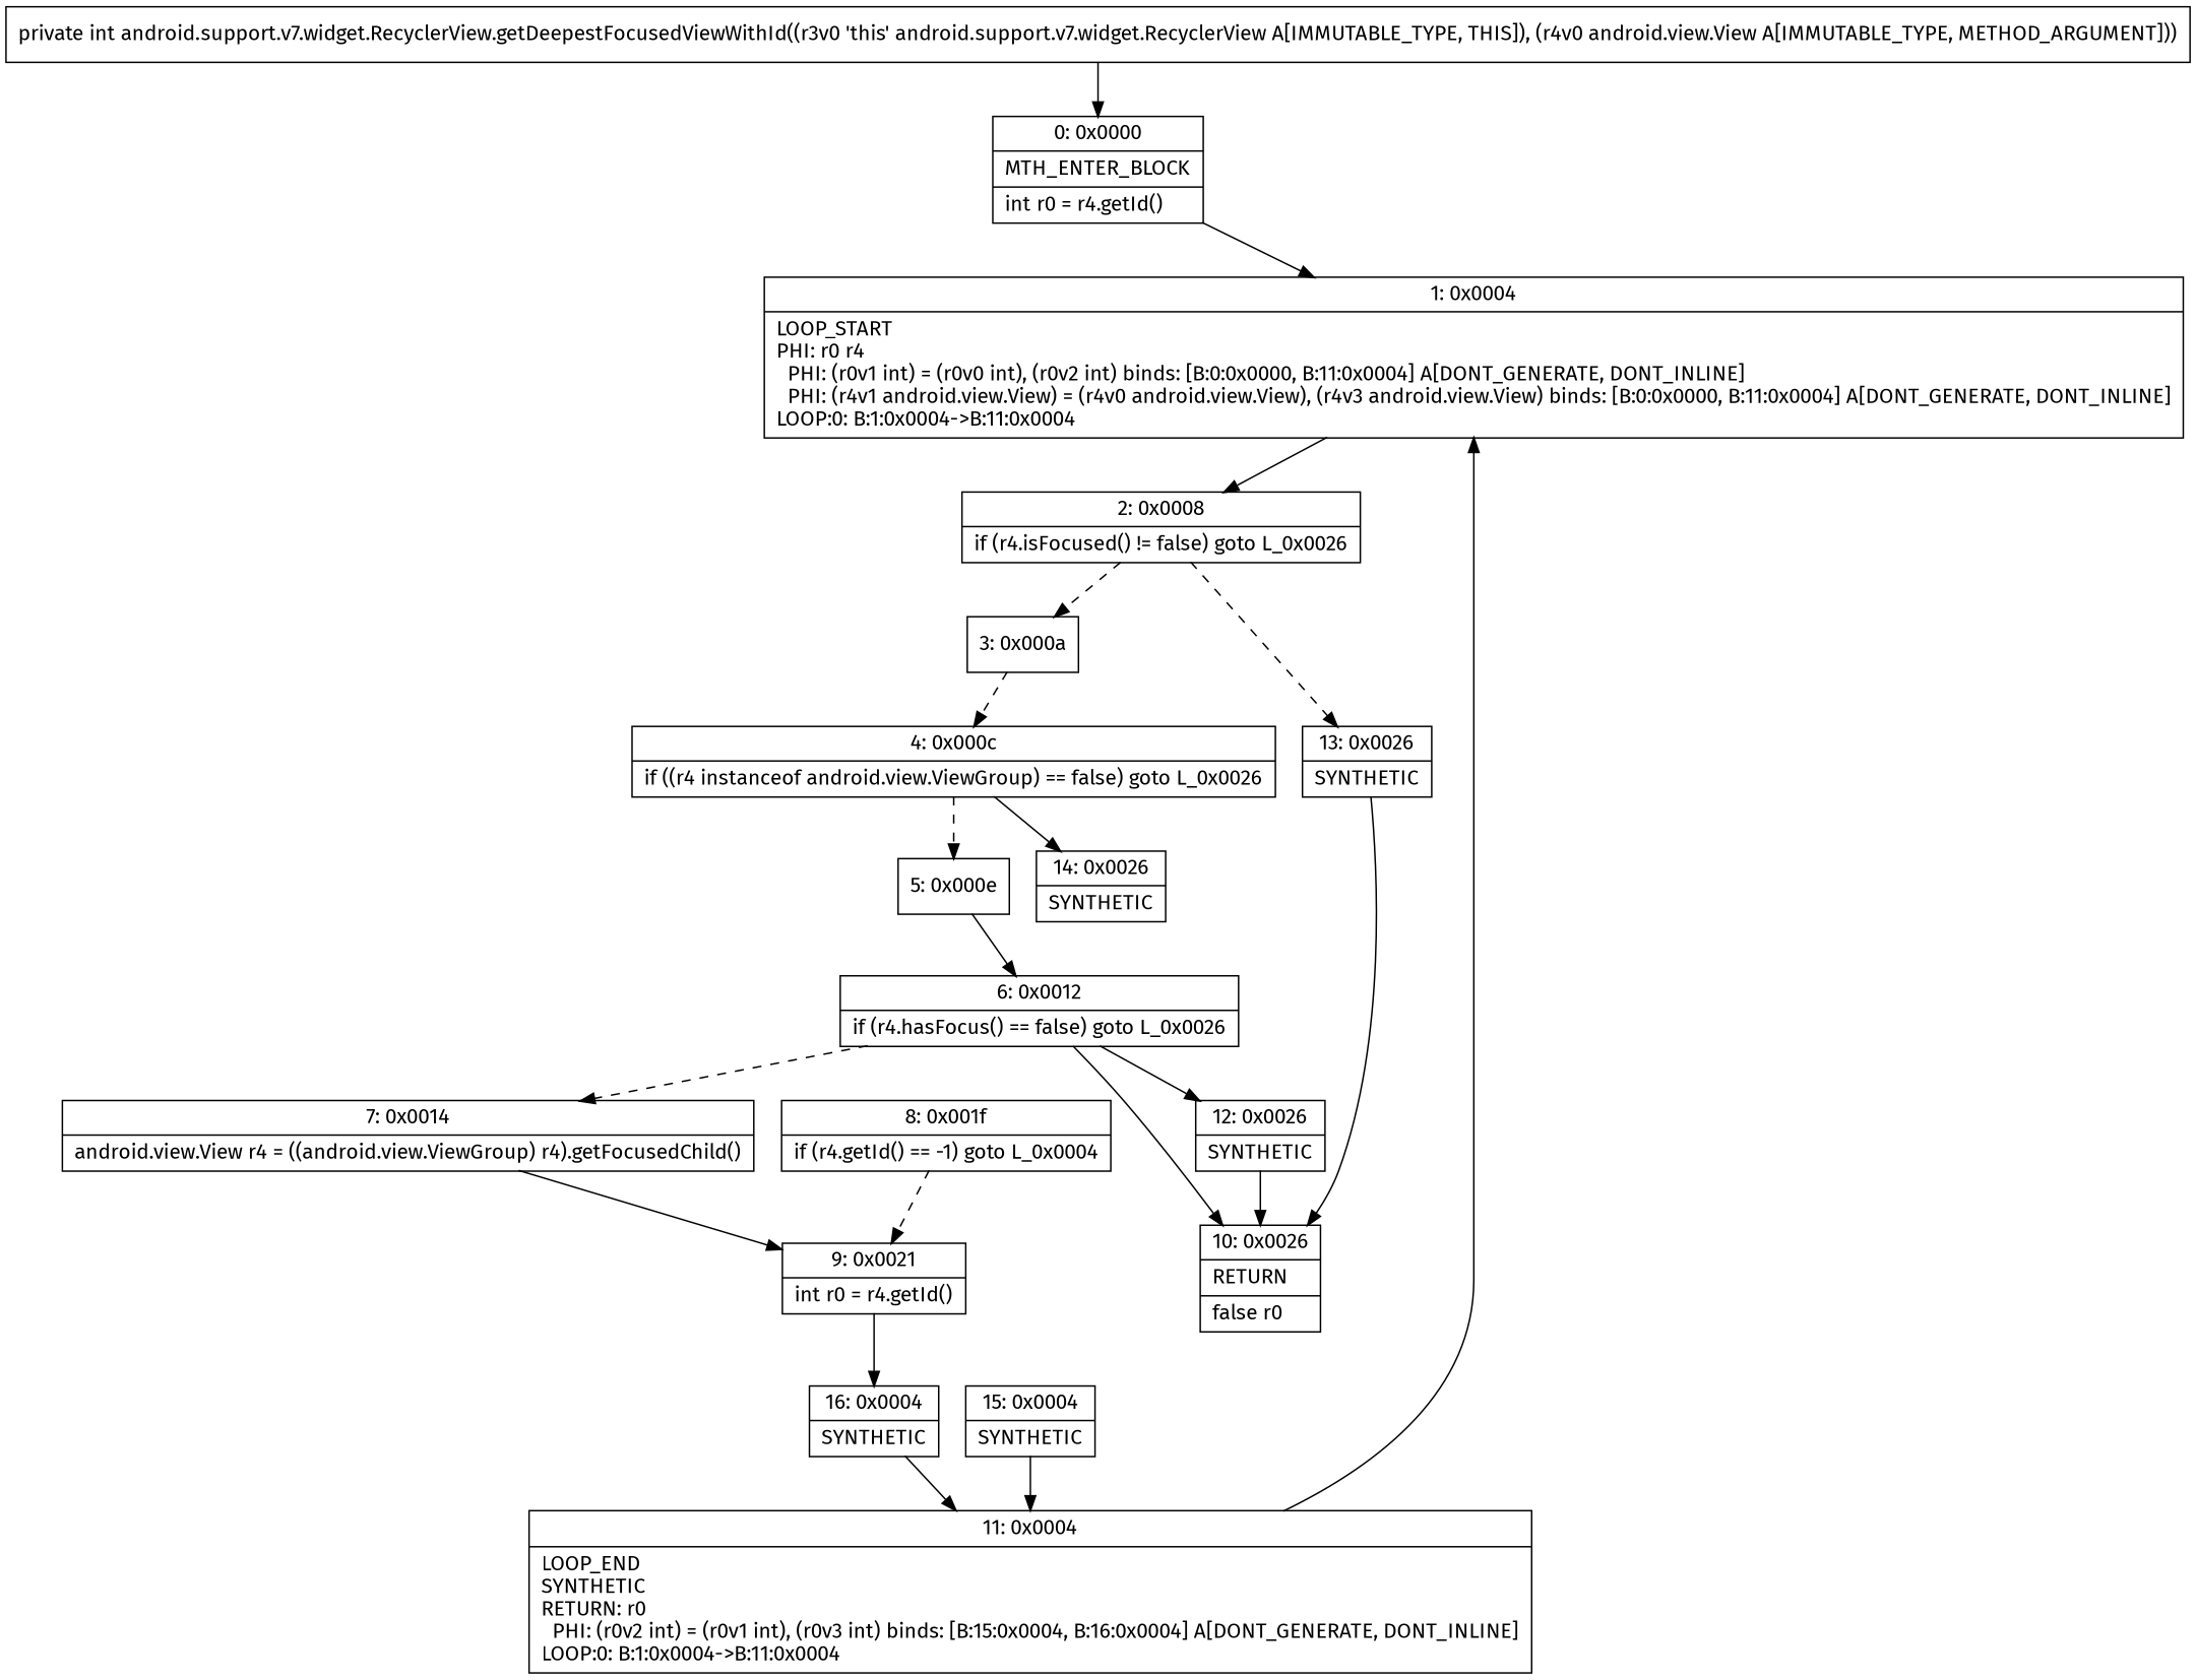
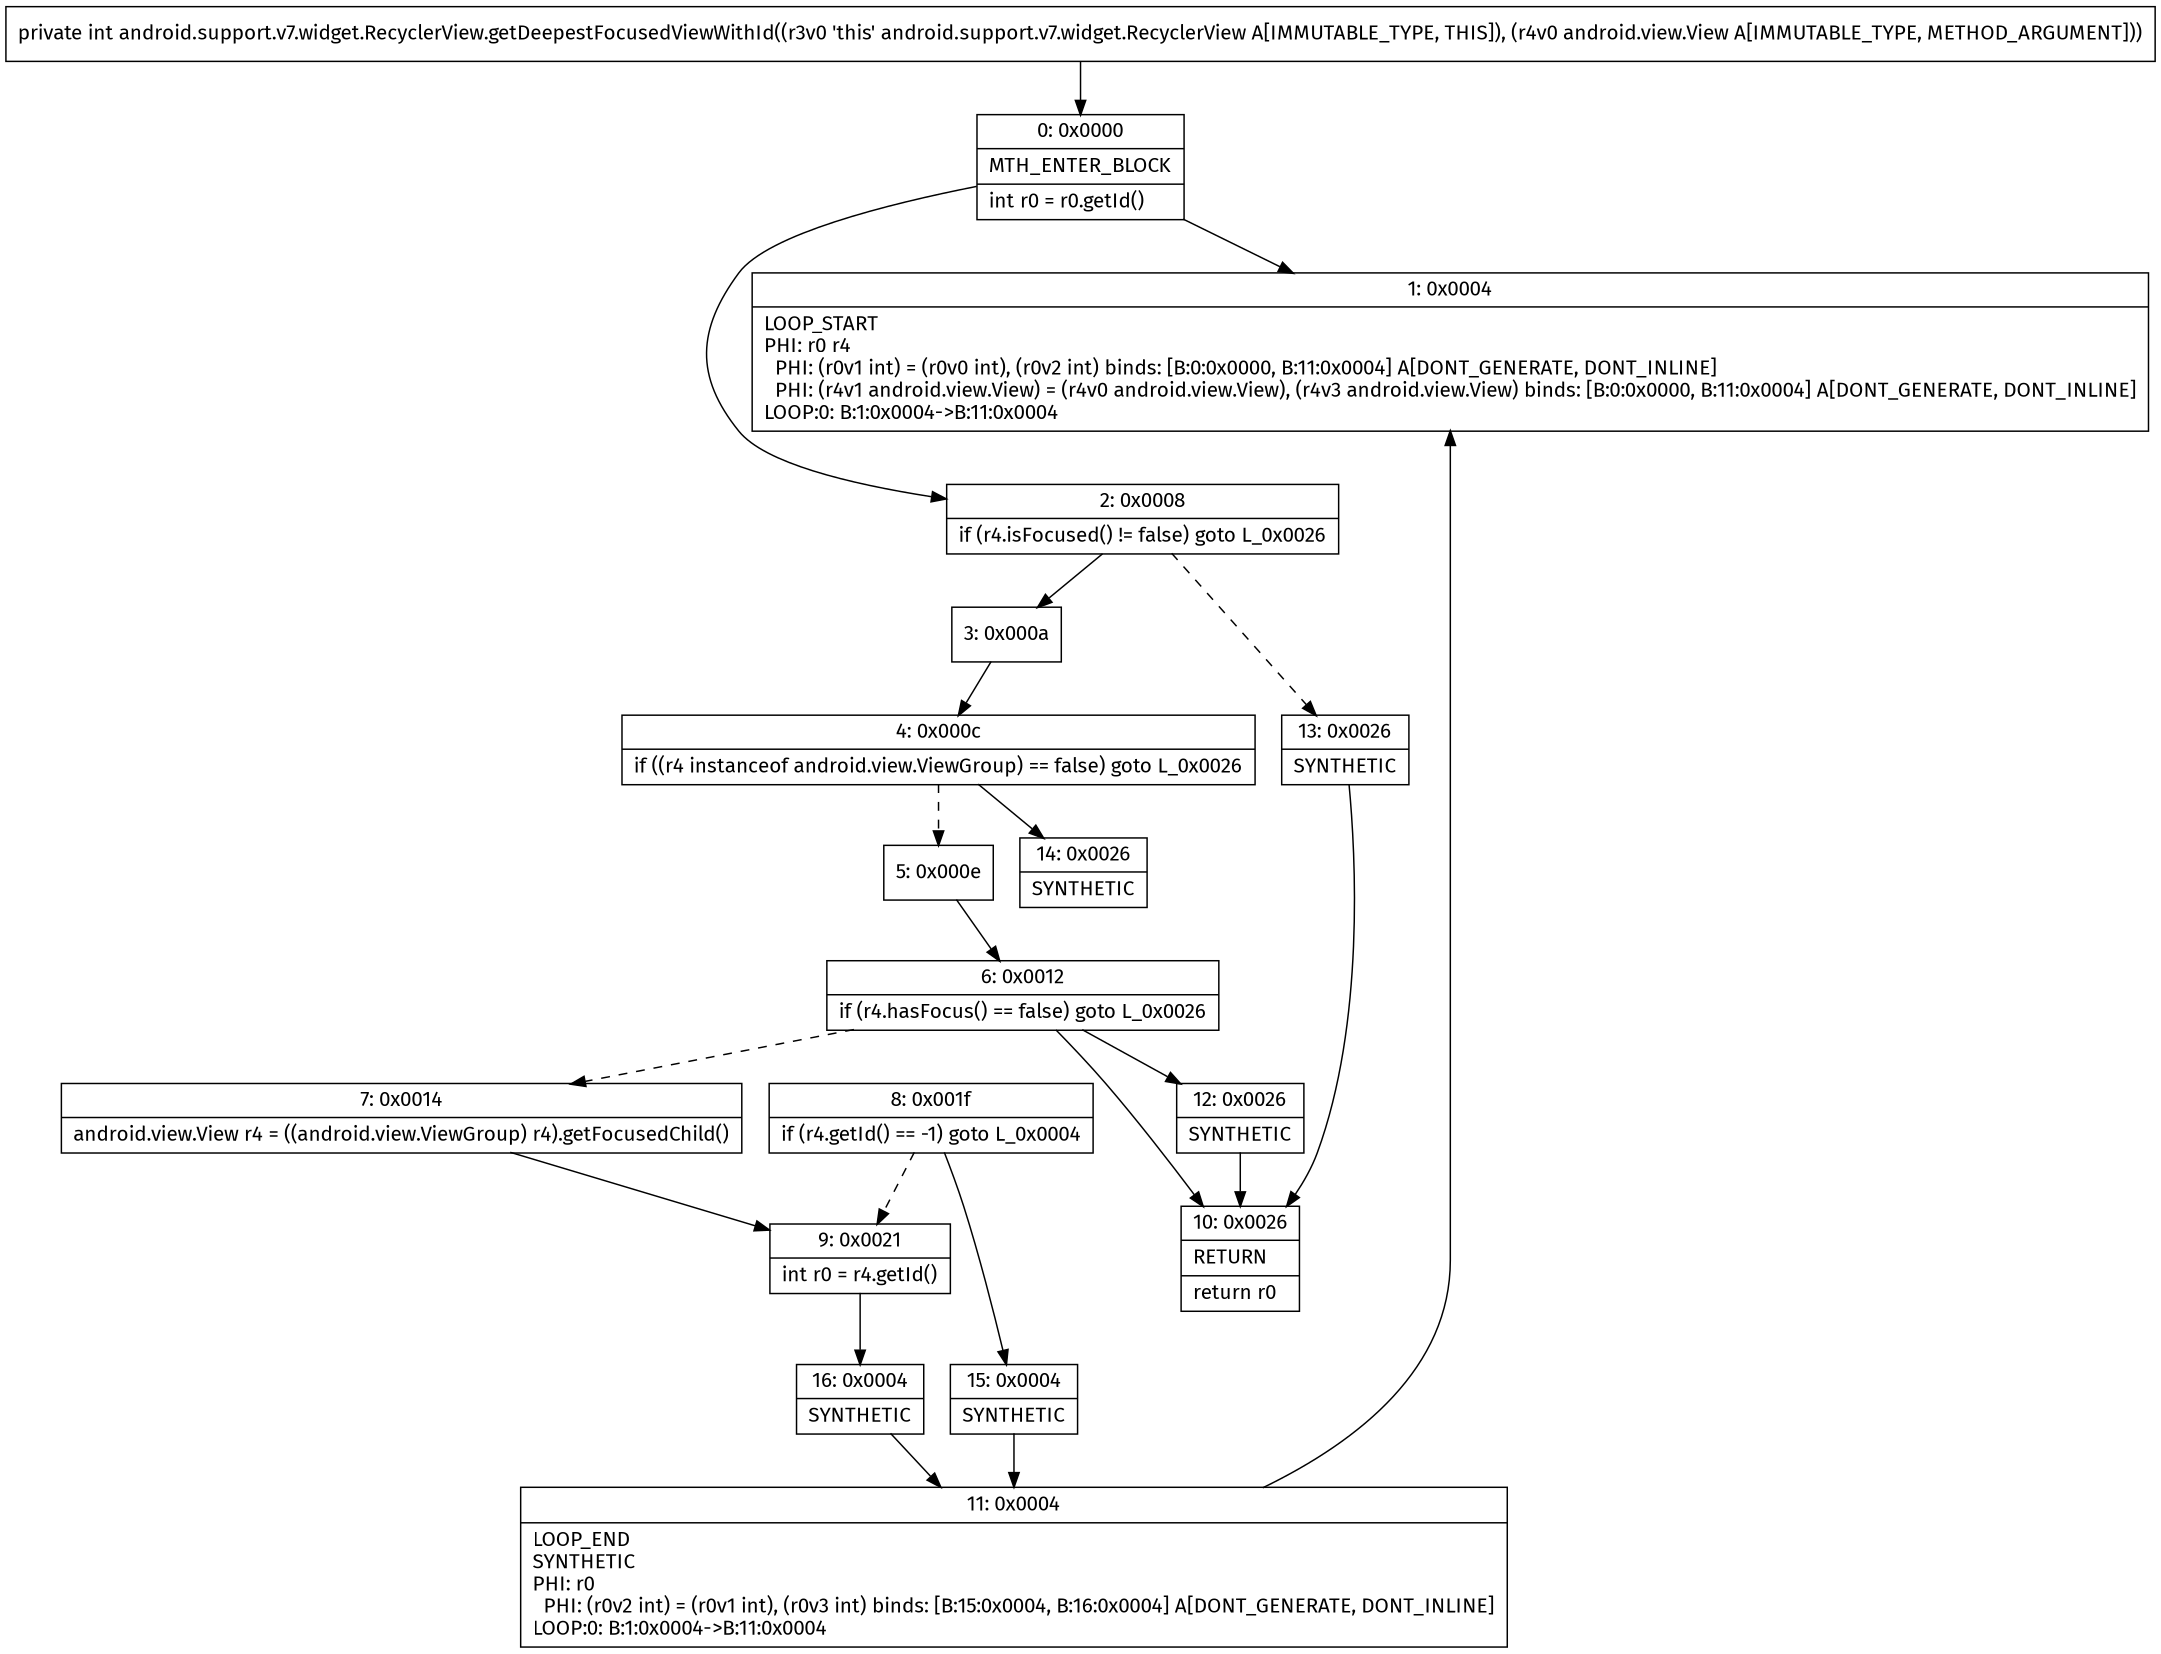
  digraph {
    fontname="Fira Sans"
    node [fontname="Fira Sans" shape=record]
    edge [fontname="Fira Sans"]
-   n1 [label="{0\:\ 0x0000|MTH_ENTER_BLOCK\l|int r0 = r4.getId()\l}"]
+   n1 [label="{0\:\ 0x0000|MTH_ENTER_BLOCK\l|int r0 = r0.getId()\l}"]
    n2 [label="{1\:\ 0x0004|LOOP_START\lPHI: r0 r4 \l  PHI: (r0v1 int) = (r0v0 int), (r0v2 int) binds: [B:0:0x0000, B:11:0x0004] A[DONT_GENERATE, DONT_INLINE]\l  PHI: (r4v1 android.view.View) = (r4v0 android.view.View), (r4v3 android.view.View) binds: [B:0:0x0000, B:11:0x0004] A[DONT_GENERATE, DONT_INLINE]\lLOOP:0: B:1:0x0004\-\>B:11:0x0004\l}"]
    n3 [label="{2\:\ 0x0008|if (r4.isFocused() != false) goto L_0x0026\l}"]
    n4 [label="{3\:\ 0x000a}"]
    n5 [label="{13\:\ 0x0026|SYNTHETIC\l}"]
    n6 [label="{4\:\ 0x000c|if ((r4 instanceof android.view.ViewGroup) == false) goto L_0x0026\l}"]
-   n7 [label="{10\:\ 0x0026|RETURN\l|false r0\l}"]
+   n7 [label="{10\:\ 0x0026|RETURN\l|return r0\l}"]
    n8 [label="{5\:\ 0x000e}"]
    n9 [label="{14\:\ 0x0026|SYNTHETIC\l}"]
    n10 [label="{6\:\ 0x0012|if (r4.hasFocus() == false) goto L_0x0026\l}"]
    n11 [label="{7\:\ 0x0014|android.view.View r4 = ((android.view.ViewGroup) r4).getFocusedChild()\l}"]
    n12 [label="{12\:\ 0x0026|SYNTHETIC\l}"]
    n13 [label="{9\:\ 0x0021|int r0 = r4.getId()\l}"]
    n14 [label="{8\:\ 0x001f|if (r4.getId() == \-1) goto L_0x0004\l}"]
    n15 [label="{15\:\ 0x0004|SYNTHETIC\l}"]
    n16 [label="{16\:\ 0x0004|SYNTHETIC\l}"]
-   n17 [label="{11\:\ 0x0004|LOOP_END\lSYNTHETIC\lRETURN: r0 \l  PHI: (r0v2 int) = (r0v1 int), (r0v3 int) binds: [B:15:0x0004, B:16:0x0004] A[DONT_GENERATE, DONT_INLINE]\lLOOP:0: B:1:0x0004\-\>B:11:0x0004\l}"]
+   n17 [label="{11\:\ 0x0004|LOOP_END\lSYNTHETIC\lPHI: r0 \l  PHI: (r0v2 int) = (r0v1 int), (r0v3 int) binds: [B:15:0x0004, B:16:0x0004] A[DONT_GENERATE, DONT_INLINE]\lLOOP:0: B:1:0x0004\-\>B:11:0x0004\l}"]
    n18 [label="{private int android.support.v7.widget.RecyclerView.getDeepestFocusedViewWithId((r3v0 'this' android.support.v7.widget.RecyclerView A[IMMUTABLE_TYPE, THIS]), (r4v0 android.view.View A[IMMUTABLE_TYPE, METHOD_ARGUMENT])) }"]
    n1 -> n2
-   n2 -> n3
-   n3 -> n4 [style=dashed]
+   n1 -> n3
+   n3 -> n4 [style=solid]
    n3 -> n5 [style=dashed]
-   n4 -> n6 [style=dashed]
+   n4 -> n6
    n5 -> n7
    n6 -> n8 [style=dashed]
    n6 -> n9
    n8 -> n10
    n10 -> n7
    n10 -> n11 [style=dashed]
    n10 -> n12
    n11 -> n13
    n12 -> n7
    n13 -> n16
    n14 -> n13 [style=dashed]
+   n14 -> n15
    n15 -> n17
    n16 -> n17
    n17 -> n2
    n18 -> n1
  }
